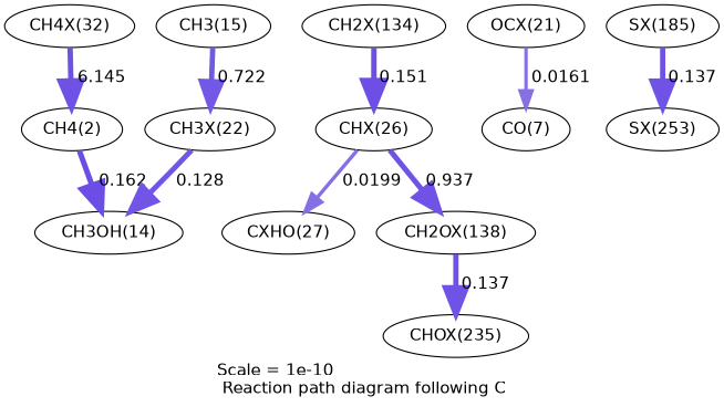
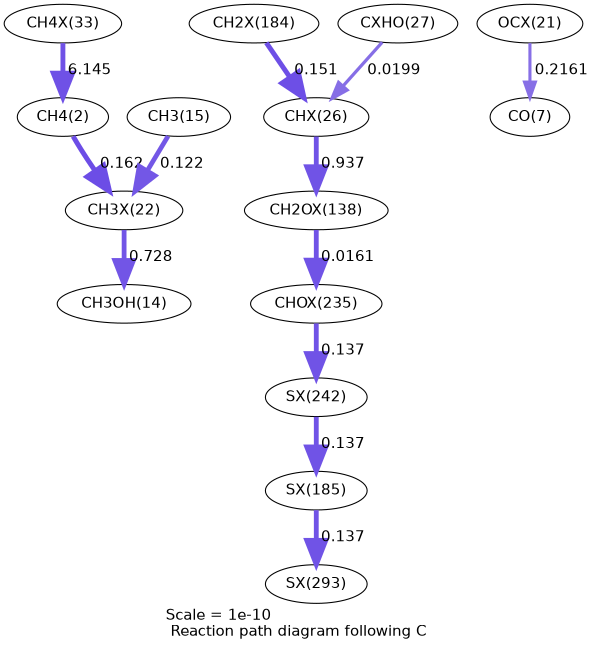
  digraph {
    fontname=Helvetica
    label="Scale = 1e-10\l Reaction path diagram following C"
    node [fontname=Helvetica]
    edge [arrowsize=2.25 color="0.7, 0.637, 0.9" fontname=Helvetica penwidth=4.5]
-   n1 [label="CH4X(32)"]
+   n1 [label="CH4X(33)"]
    n2 [label="CH4(2)"]
    n3 [label="CH3X(22)"]
    n4 [label="CH3OH(14)"]
-   n5 [label="CH2X(134)"]
+   n5 [label="CH2X(184)"]
    n6 [label="CHX(26)"]
    n7 [label="CH3(15)"]
    n8 [label="CXHO(27)"]
    n9 [label="CH2OX(138)"]
    n10 [label="CHOX(235)"]
    n11 [label="OCX(21)"]
    n12 [label="CO(7)"]
+   n13 [label="SX(242)"]
    n14 [label="SX(185)"]
-   n15 [label="SX(253)"]
+   n15 [label="SX(293)"]
    n1 -> n2 [arrowsize=2.27 color="0.7, 0.645, 0.9" label=" 6.145" penwidth=4.54]
-   n2 -> n4 [arrowsize=2.31 color="0.7, 0.662, 0.9" label=" 0.162" penwidth=4.63]
-   n3 -> n4 [arrowsize=2.22 color="0.7, 0.628, 0.9" label=" 0.128" penwidth=4.45]
+   n2 -> n3 [arrowsize=2.31 color="0.7, 0.662, 0.9" label=" 0.162" penwidth=4.63]
+   n3 -> n4 [arrowsize=2.22 color="0.7, 0.628, 0.9" label=" 0.728" penwidth=4.45]
    n5 -> n6 [arrowsize=2.3 color="0.7, 0.657, 0.9" label=" 0.151" penwidth=4.6]
-   n6 -> n8 [arrowsize=1.52 color="0.7, 0.52, 0.9" label=" 0.0199" penwidth=3.04]
+   n8 -> n6 [arrowsize=1.52 color="0.7, 0.52, 0.9" label=" 0.0199" penwidth=3.04]
    n6 -> n9 [label=" 0.937"]
-   n7 -> n3 [arrowsize=2.21 color="0.7, 0.622, 0.9" label=" 0.722" penwidth=4.41]
-   n9 -> n10 [label=" 0.137"]
-   n11 -> n12 [arrowsize=1.44 color="0.7, 0.516, 0.9" label=" 0.0161" penwidth=2.88]
+   n7 -> n3 [arrowsize=2.21 color="0.7, 0.622, 0.9" label=" 0.122" penwidth=4.41]
+   n9 -> n10 [label=" 0.0161"]
+   n10 -> n13 [label=" 0.137"]
+   n11 -> n12 [arrowsize=1.44 color="0.7, 0.516, 0.9" label=" 0.2161" penwidth=2.88]
+   n13 -> n14 [label=" 0.137"]
    n14 -> n15 [label=" 0.137"]
  }
